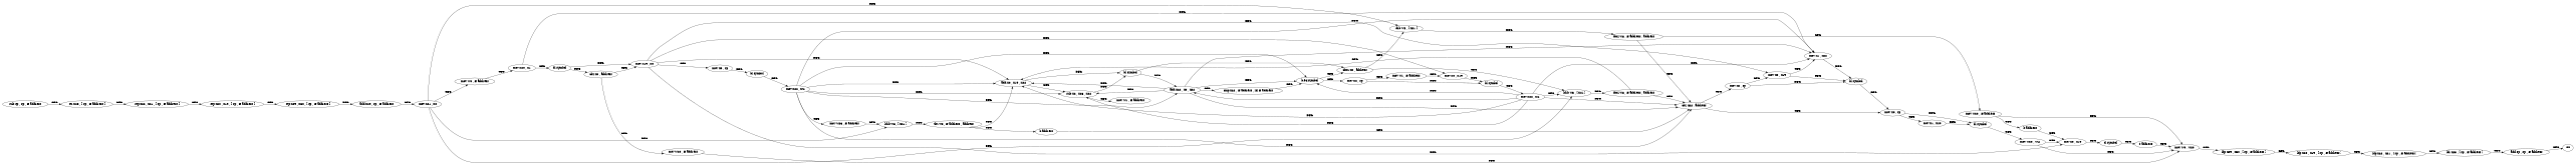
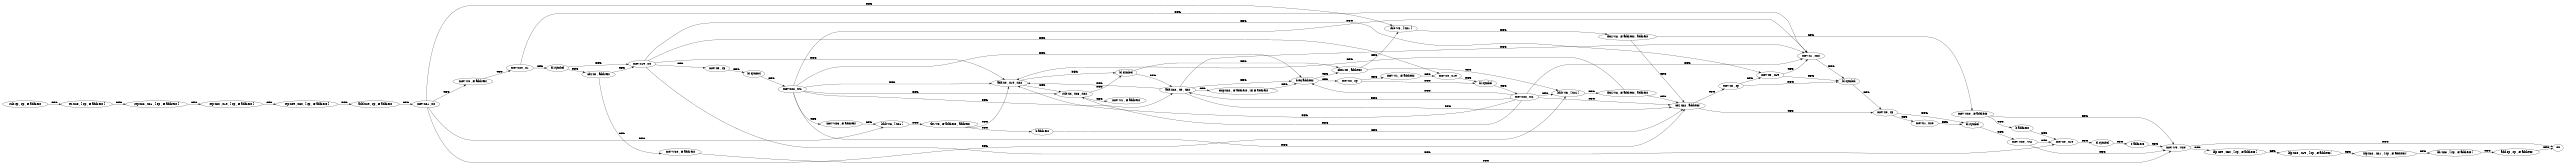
  digraph {
    rankdir=LR
    n1 [label="sub sp , sp , # address"]
    n2 [label="str x23 , [ sp , # address ]"]
    n3 [label="stp x22 , x21 , [ sp , # address ]"]
    n4 [label="stp x20 , x19 , [ sp , # address ]"]
    n5 [label="stp x29 , x30 , [ sp , # address ]"]
    n6 [label="add x29 , sp , # address"]
    n7 [label="mov x21 , x0"]
    n8 [label="mov w0 , # address"]
    n9 [label="ldrb w8 , [ x21 ]"]
    n10 [label="ldrb w8 , [ x21 ]"]
    n11 [label="ldrb w8 , [ x21 ]"]
    n12 [label="mov x20 , x1"]
    n13 [label="tbz w8 , # address , address"]
    n14 [label="tbnz w8 , # address , address"]
    n15 [label="tbnz w8 , # address , address"]
    n16 [label="bl symbol"]
    n17 [label="mov x1 , x22"]
    n18 [label="cbz x0 , address"]
    n19 [label="mov x19 , x0"]
    n20 [label="mov x1 , x20"]
    n21 [label="bl symbol"]
    n22 [label="mov w20 , # address"]
    n23 [label="mov x0 , sp"]
    n24 [label="add x0 , x19 , x22"]
    n25 [label="mov x0 , x19"]
    n26 [label="mov x0 , x19"]
    n27 [label="mov x0 , x19"]
    n28 [label="mov w0 , w20"]
    n29 [label="ldp x29 , x30 , [ sp , # address ]"]
    n30 [label=ret]
    n31 [label="bl symbol"]
    n32 [label="sub x2 , x23 , x22"]
    n33 [label="bl symbol"]
    n34 [label="bl symbol"]
    n35 [label="bl symbol"]
    n36 [label="bl symbol"]
    n37 [label="ldp x20 , x19 , [ sp , # address ]"]
    n38 [label="mov x22 , xzr"]
    n39 [label="mov w23 , # address"]
    n40 [label="add x22 , x0 , x22"]
-   n41 [label="b.eq symbol"]
+   n41 [label="b.eq address"]
    n42 [label="cbz x22 , address"]
    n43 [label="mov w1 , # address"]
    n44 [label="cmp x22 , # address , lsl # address"]
    n45 [label="cbnz x0 , address"]
    n46 [label="mov x2 , sp"]
    n47 [label="mov x0 , sp"]
    n48 [label="mov x2 , sp"]
    n49 [label="b address"]
    n50 [label="mov w1 , # address"]
    n51 [label="mov x22 , xzr"]
    n52 [label="mov w20 , # address"]
    n53 [label="mov w20 , wzr"]
    n54 [label="b address"]
    n55 [label="b address"]
    n56 [label="ldp x22 , x21 , [ sp , # address ]"]
    n57 [label="ldr x23 , [ sp , # address ]"]
    n58 [label="add sp , sp , # address"]
    n1 -> n2 [label=CFG]
    n2 -> n3 [label=CFG]
    n3 -> n4 [label=CFG]
    n4 -> n5 [label=CFG]
    n5 -> n6 [label=DFG]
    n6 -> n7 [label=CFG]
    n7 -> n8 [label=CFG]
    n7 -> n9 [label=DFG]
    n7 -> n10 [label=DFG]
    n7 -> n11 [label=DFG]
    n8 -> n12 [label=CFG]
    n9 -> n13 [label=DFG]
    n10 -> n14 [label=DFG]
    n11 -> n15 [label=DFG]
    n12 -> n16 [label=CFG]
    n12 -> n17 [label=DFG]
    n13 -> n24 [label=CFG]
    n13 -> n49 [label=CFG]
    n14 -> n24 [label=CFG]
    n14 -> n42 [label=CFG]
    n15 -> n42 [label=CFG]
    n15 -> n52 [label=CFG]
    n16 -> n18 [label=DFG]
    n16 -> n19 [label=DFG]
    n17 -> n36 [label=DFG]
    n18 -> n19 [label=CFG]
    n18 -> n22 [label=CFG]
    n19 -> n23 [label=CFG]
    n19 -> n24 [label=DFG]
    n19 -> n25 [label=DFG]
    n19 -> n26 [label=DFG]
    n19 -> n27 [label=DFG]
    n20 -> n21 [label=DFG]
    n21 -> n53 [label=CFG]
    n22 -> n28 [label=DFG]
    n23 -> n31 [label=DFG]
    n24 -> n32 [label=CFG]
    n24 -> n33 [label=DFG]
    n25 -> n34 [label=DFG]
    n26 -> n35 [label=DFG]
    n27 -> n17 [label=CFG]
    n27 -> n36 [label=DFG]
    n28 -> n29 [label=CFG]
+   n28 -> n30 [label=DFG]
    n29 -> n37 [label=CFG]
    n31 -> n38 [label=CFG]
    n32 -> n33 [label=DFG]
    n32 -> n43 [label=CFG]
    n33 -> n40 [label=DFG]
    n33 -> n45 [label=DFG]
    n34 -> n51 [label=CFG]
    n35 -> n55 [label=CFG]
    n36 -> n47 [label=CFG]
    n37 -> n56 [label=CFG]
    n38 -> n17 [label=DFG]
    n38 -> n24 [label=DFG]
    n38 -> n32 [label=DFG]
    n38 -> n39 [label=CFG]
    n38 -> n40 [label=DFG]
    n38 -> n41 [label=DFG]
    n38 -> n42 [label=DFG]
    n39 -> n9 [label=CFG]
    n40 -> n17 [label=DFG]
    n40 -> n24 [label=DFG]
-   n40 -> n32 [label=DFG]
    n40 -> n41 [label=DFG]
    n40 -> n42 [label=DFG]
    n40 -> n44 [label=CFG]
    n41 -> n45 [label=CFG]
    n41 -> n46 [label=CFG]
    n42 -> n47 [label=CFG]
    n42 -> n48 [label=CFG]
    n44 -> n41 [label=CFG]
    n45 -> n10 [label=CFG]
    n45 -> n11 [label=CFG]
    n46 -> n34 [label=DFG]
    n46 -> n50 [label=CFG]
    n47 -> n20 [label=CFG]
    n47 -> n21 [label=DFG]
    n48 -> n27 [label=CFG]
    n48 -> n36 [label=DFG]
    n49 -> n42 [label=CFG]
    n50 -> n25 [label=CFG]
    n51 -> n10 [label=CFG]
    n51 -> n17 [label=DFG]
    n51 -> n24 [label=DFG]
    n51 -> n32 [label=DFG]
    n51 -> n40 [label=DFG]
    n51 -> n41 [label=DFG]
    n51 -> n42 [label=DFG]
    n52 -> n28 [label=DFG]
    n52 -> n54 [label=CFG]
    n53 -> n26 [label=CFG]
    n53 -> n28 [label=DFG]
    n54 -> n26 [label=CFG]
    n55 -> n28 [label=CFG]
    n56 -> n57 [label=CFG]
    n57 -> n58 [label=CFG]
    n58 -> n30 [label=CFG]
  }
